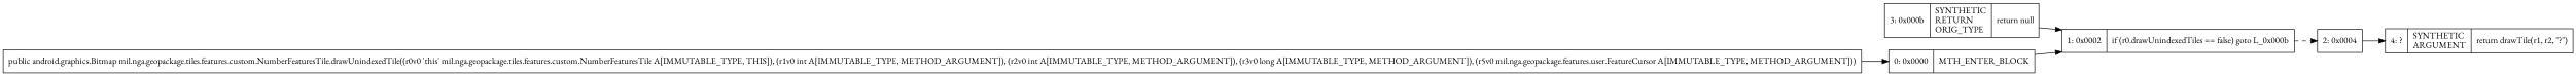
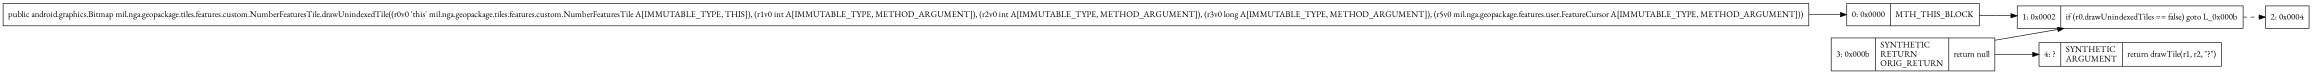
  digraph {
    fontname="EB Garamond"
    rankdir=LR
    node [fontname="EB Garamond" shape=record]
    edge [fontname="EB Garamond"]
-   n1 [label="{0\:\ 0x0000|MTH_ENTER_BLOCK\l}"]
+   n1 [label="{0\:\ 0x0000|MTH_THIS_BLOCK\l}"]
    n2 [label="{1\:\ 0x0002|if (r0.drawUnindexedTiles == false) goto L_0x000b\l}"]
    n3 [label="{2\:\ 0x0004}"]
    n4 [label="{4\:\ ?|SYNTHETIC\lARGUMENT\l|return drawTile(r1, r2, \"?\")\l}"]
-   n5 [label="{3\:\ 0x000b|SYNTHETIC\lRETURN\lORIG_TYPE\l|return null\l}"]
+   n5 [label="{3\:\ 0x000b|SYNTHETIC\lRETURN\lORIG_RETURN\l|return null\l}"]
    n6 [label="{public android.graphics.Bitmap mil.nga.geopackage.tiles.features.custom.NumberFeaturesTile.drawUnindexedTile((r0v0 'this' mil.nga.geopackage.tiles.features.custom.NumberFeaturesTile A[IMMUTABLE_TYPE, THIS]), (r1v0 int A[IMMUTABLE_TYPE, METHOD_ARGUMENT]), (r2v0 int A[IMMUTABLE_TYPE, METHOD_ARGUMENT]), (r3v0 long A[IMMUTABLE_TYPE, METHOD_ARGUMENT]), (r5v0 mil.nga.geopackage.features.user.FeatureCursor A[IMMUTABLE_TYPE, METHOD_ARGUMENT])) }"]
    n1 -> n2
    n2 -> n3 [style=dashed]
-   n3 -> n4
+   n5 -> n4
    n5 -> n2
    n6 -> n1
  }
